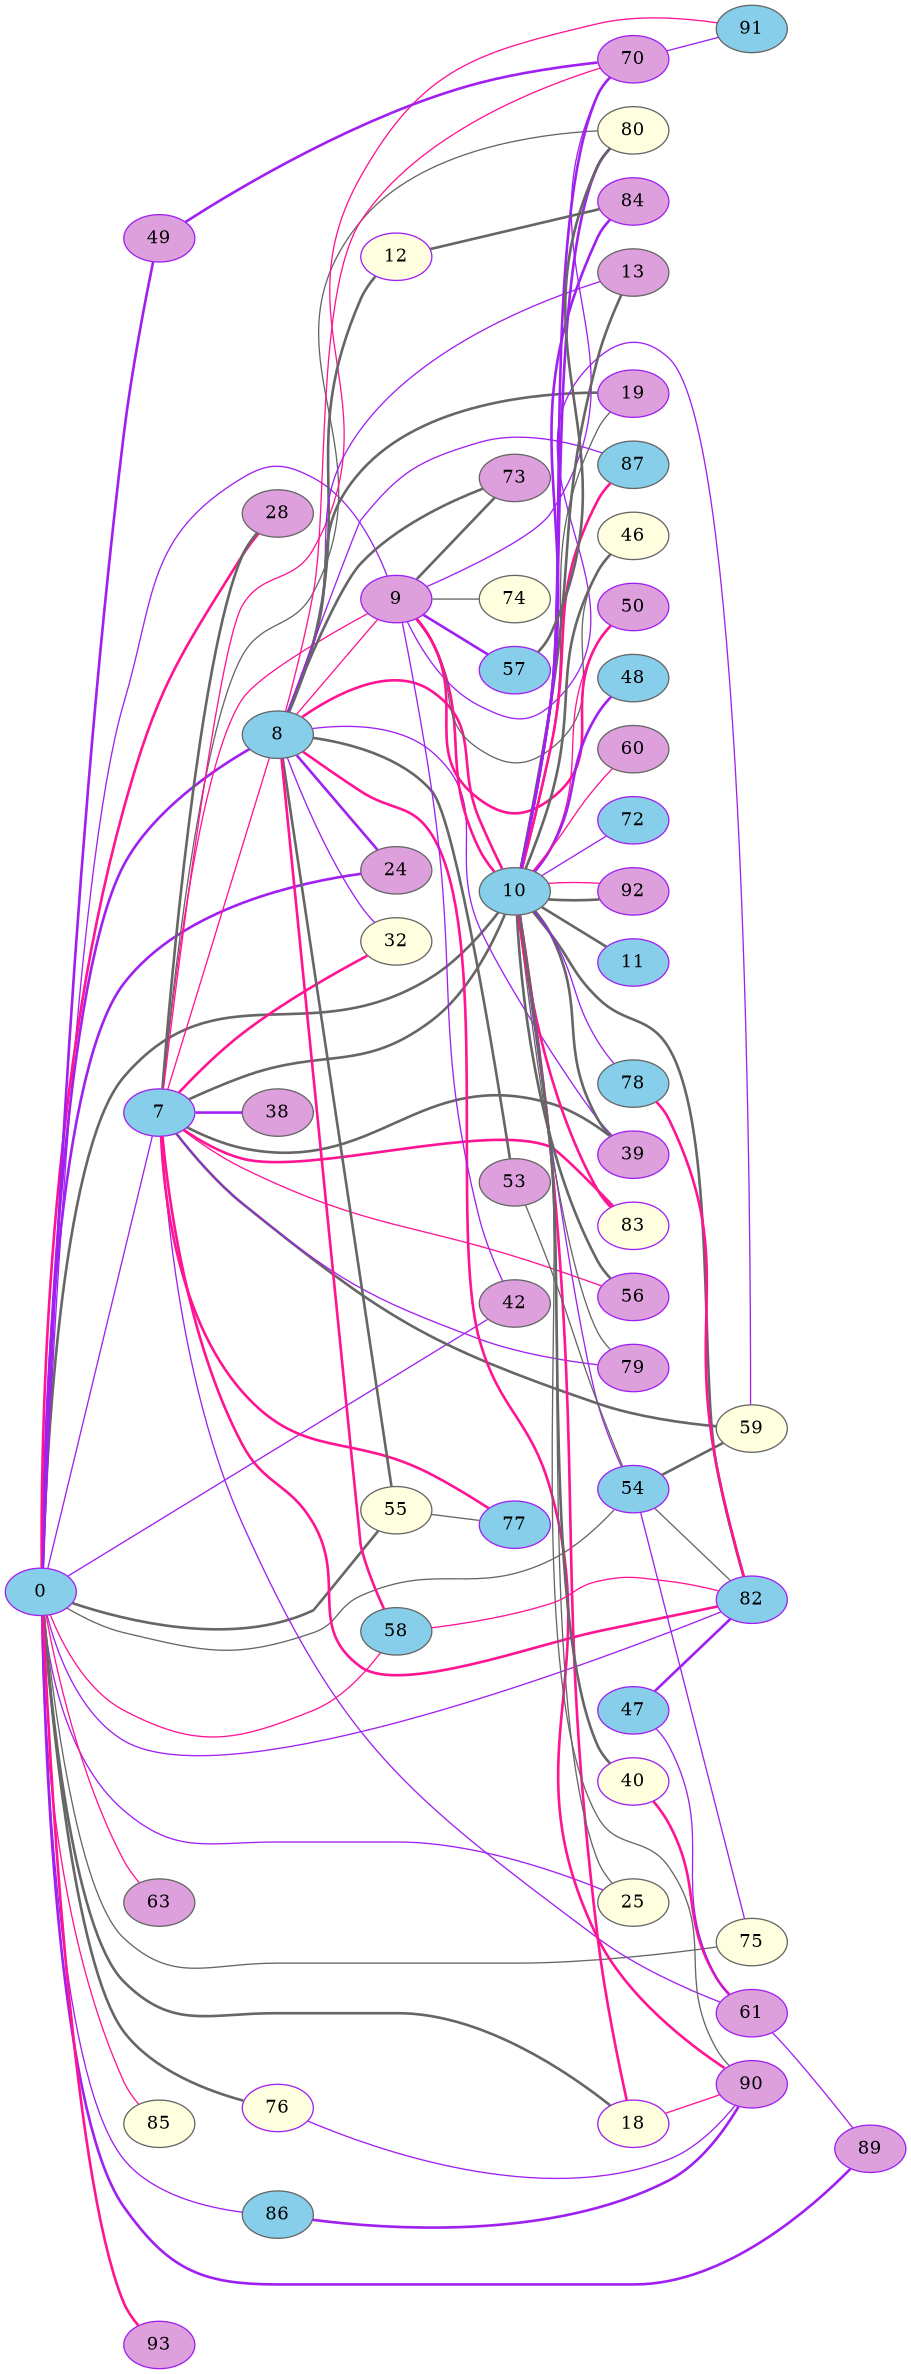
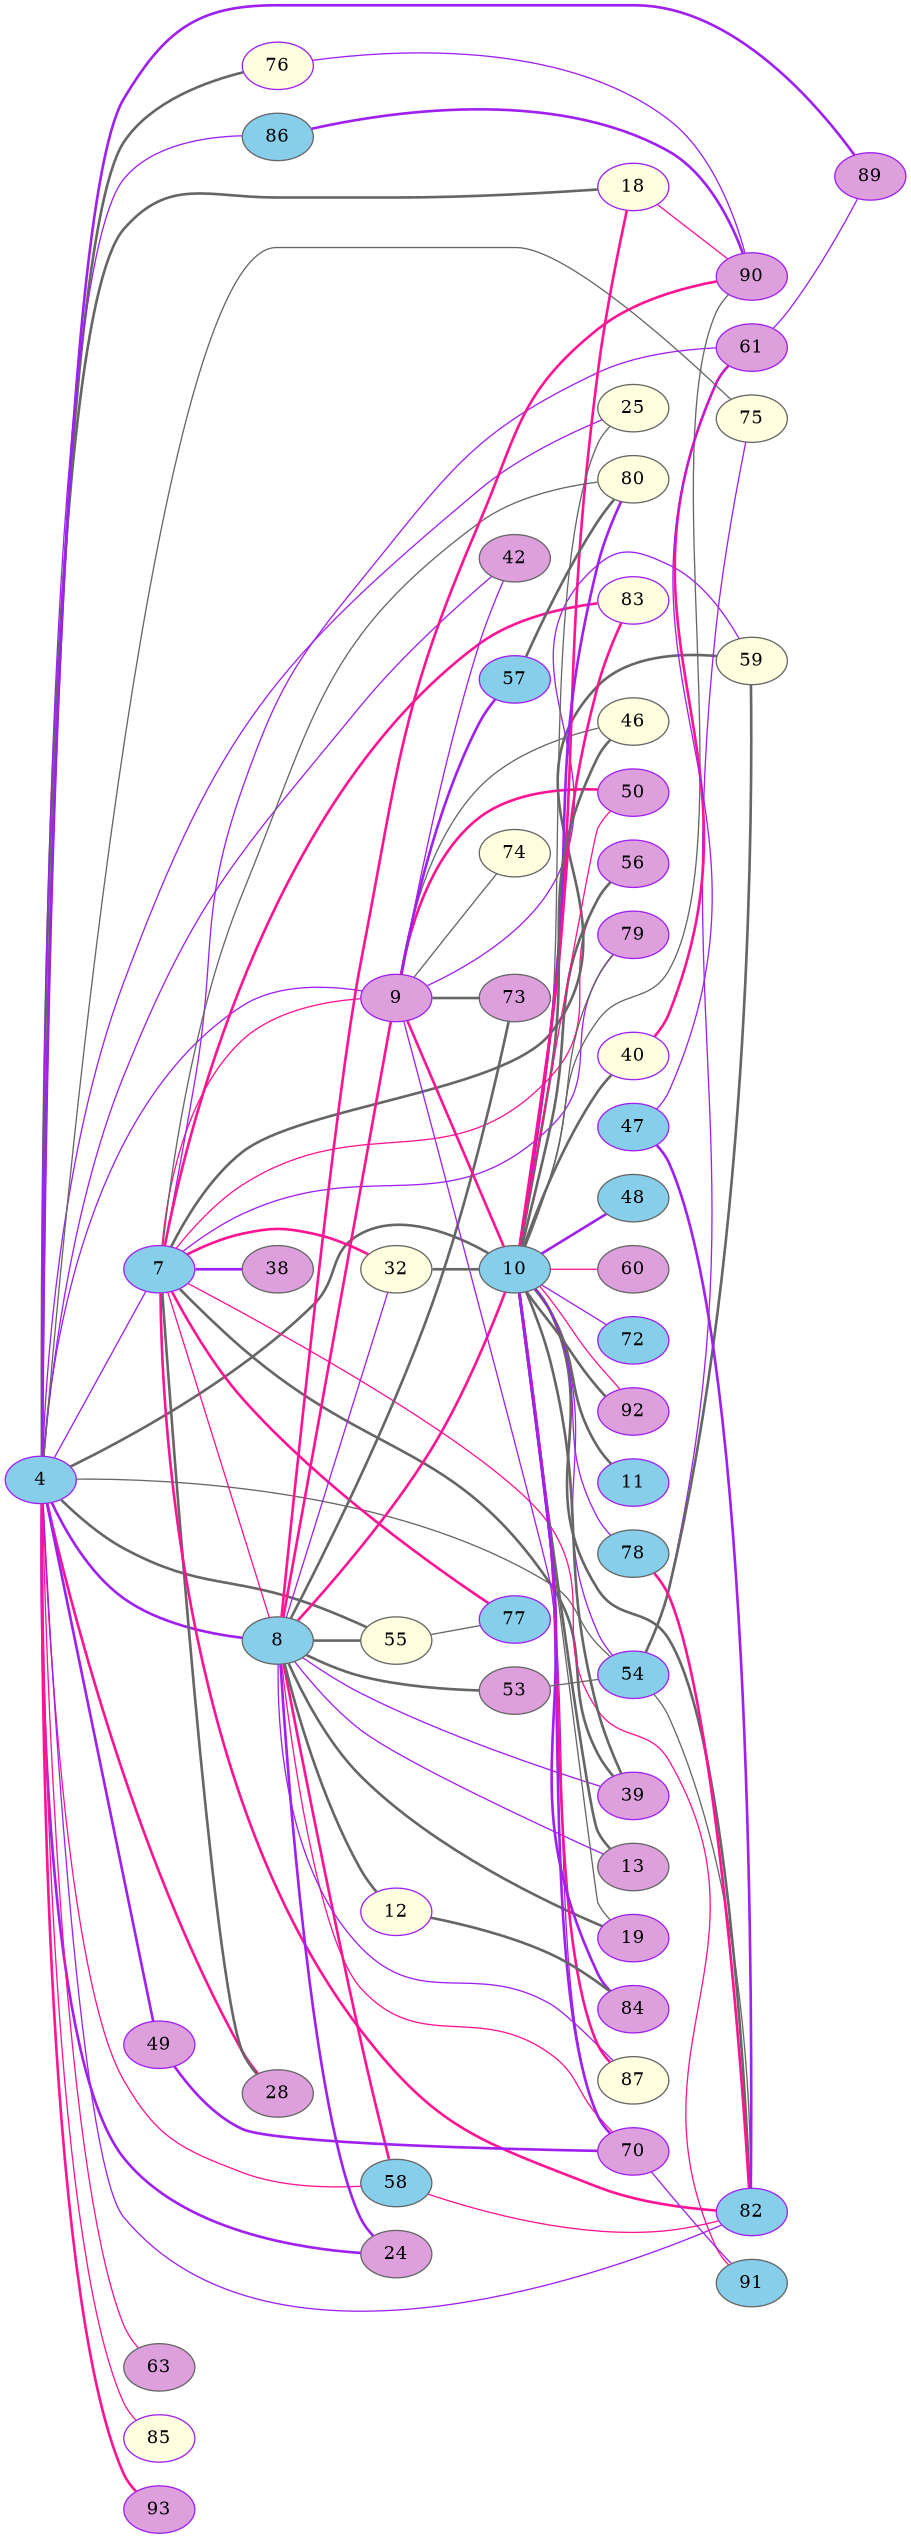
  graph {
    rankdir=LR
    node [color=purple fillcolor=plum style=filled]
    edge [color=purple style=bold]
-   4 [fillcolor=skyblue super="+2" label=0]
+   4 [fillcolor=skyblue super="+2"]
    7 [fillcolor=skyblue super="+5"]
    8 [color=gray40 fillcolor=skyblue super="+1"]
    9 [super="+6"]
    10 [color=gray40 fillcolor=skyblue super="+3"]
    18 [fillcolor=lightyellow super="+14"]
    24 [color=gray40]
    25 [color=gray40 fillcolor=lightyellow]
    28 [color=gray40]
    42 [color=gray40]
    49
    54 [fillcolor=skyblue super="+31+41"]
    55 [color=gray40 fillcolor=lightyellow super="+17"]
    58 [color=gray40 fillcolor=skyblue super="+33"]
    63 [color=gray40]
    75 [color=gray40 fillcolor=lightyellow super="+62"]
    76 [fillcolor=lightyellow]
    82 [fillcolor=skyblue super="+37+67+71"]
-   85 [color=gray40 fillcolor=lightyellow]
+   85 [fillcolor=lightyellow]
    86 [color=gray40 fillcolor=skyblue]
    89
    93
    32 [color=gray40 fillcolor=lightyellow]
    38 [color=gray40 super="+15"]
    39 [super="+36"]
    56
    59 [color=gray40 fillcolor=lightyellow super="+51"]
    61 [super="+27"]
    77 [fillcolor=skyblue]
    79
    80 [color=gray40 fillcolor=lightyellow super="+43"]
    83 [fillcolor=lightyellow super="+81"]
    91 [color=gray40 fillcolor=skyblue]
    12 [fillcolor=lightyellow]
    13 [color=gray40]
    19
    53 [color=gray40]
    70 [super="+64"]
    73 [color=gray40]
-   87 [color=gray40 fillcolor=skyblue super="+69"]
+   87 [color=gray40 fillcolor=lightyellow super="+69"]
    90 [super="+65+88"]
    46 [color=gray40 fillcolor=lightyellow]
    50
    57 [fillcolor=skyblue]
    74 [color=gray40 fillcolor=lightyellow]
    11 [fillcolor=skyblue]
    40 [fillcolor=lightyellow]
    48 [color=gray40 fillcolor=skyblue]
    60 [color=gray40]
    72 [fillcolor=skyblue super="+26+52"]
    78 [color=gray40 fillcolor=skyblue]
    84
    92
    47 [fillcolor=skyblue]
    4 -- 7 [style=solid weight=4]
    4 -- 8 [weight=4]
    4 -- 9 [style=solid weight=4]
    4 -- 10 [color=gray40 weight=4]
    4 -- 18 [color=gray40]
    4 -- 24
    4 -- 25 [style=solid]
    4 -- 28 [color=deeppink]
    4 -- 42 [style=solid]
    4 -- 49
    4 -- 54 [color=gray40 style=solid]
    4 -- 55 [color=gray40]
    4 -- 58 [color=deeppink style=solid weight=2]
    4 -- 63 [color=deeppink style=solid weight=2]
    4 -- 75 [color=gray40 style=solid weight=2]
    4 -- 76 [color=gray40]
    4 -- 82 [style=solid weight=2]
    4 -- 85 [color=deeppink style=solid weight=2]
    4 -- 86 [style=solid]
    4 -- 89
    4 -- 93 [color=deeppink weight=2]
    7 -- 8 [color=deeppink style=solid weight=4]
    7 -- 9 [color=deeppink style=solid weight=4]
-   7 -- 10 [color=gray40 weight=4]
+   32 -- 10 [color=gray40 weight=4]
    7 -- 28 [color=gray40]
    7 -- 82 [color=deeppink weight=4]
    7 -- 32 [color=deeppink]
    7 -- 38 [weight=3]
    7 -- 39 [color=gray40]
    7 -- 56 [color=deeppink style=solid]
    7 -- 59 [color=gray40 weight=2]
    7 -- 61 [style=solid weight=3]
    7 -- 77 [color=deeppink]
    7 -- 79 [style=solid]
    7 -- 80 [color=gray40 style=solid weight=2]
    7 -- 83 [color=deeppink]
    7 -- 91 [color=deeppink style=solid]
-   8 -- 9 [color=deeppink style=solid weight=4]
+   8 -- 9 [color=deeppink weight=4]
    8 -- 10 [color=deeppink weight=4]
    8 -- 24
    8 -- 55 [color=gray40 weight=2]
    8 -- 58 [color=deeppink weight=2]
    8 -- 32 [style=solid]
    8 -- 39 [style=solid]
    8 -- 12 [color=gray40 weight=2]
    8 -- 13 [style=solid]
    8 -- 19 [color=gray40]
    8 -- 53 [color=gray40]
    8 -- 70 [color=deeppink style=solid weight=3]
    8 -- 73 [color=gray40]
    8 -- 87 [style=solid weight=2]
    8 -- 90 [color=deeppink weight=3]
    9 -- 10 [color=deeppink weight=4]
    9 -- 42 [style=solid]
    9 -- 59 [style=solid]
    9 -- 70 [style=solid]
    9 -- 73 [color=gray40]
    9 -- 46 [color=gray40 style=solid]
    9 -- 50 [color=deeppink]
    9 -- 57
    9 -- 74 [color=gray40 style=solid weight=2]
    10 -- 18 [color=deeppink weight=2]
    10 -- 25 [color=gray40 style=solid]
    10 -- 54 [style=solid weight=3]
    10 -- 82 [color=gray40]
    10 -- 39 [color=gray40]
    10 -- 56 [color=gray40]
    10 -- 79 [color=gray40 style=solid]
    10 -- 80
    10 -- 83 [color=deeppink weight=2]
    10 -- 13 [color=gray40]
    10 -- 19 [color=gray40 style=solid]
    10 -- 70 [weight=2]
    10 -- 87 [color=deeppink]
    10 -- 90 [color=gray40 style=solid]
    10 -- 46 [color=gray40]
    10 -- 50 [color=deeppink style=solid]
    10 -- 11 [color=gray40]
    10 -- 40 [color=gray40]
    10 -- 48 [weight=2]
    10 -- 60 [color=deeppink style=solid weight=2]
    10 -- 72 [style=solid weight=3]
    10 -- 78 [style=solid]
    10 -- 84
    10 -- 92 [color=gray40]
    10 -- 92 [color=deeppink style=solid]
    18 -- 90 [color=deeppink style=solid]
    49 -- 70
    54 -- 75 [style=solid]
    54 -- 82 [color=gray40 style=solid]
    54 -- 59 [color=gray40]
    55 -- 77 [color=gray40 style=solid]
    58 -- 82 [color=deeppink style=solid]
    76 -- 90 [style=solid]
    86 -- 90
    61 -- 89 [style=solid]
    12 -- 84 [color=gray40]
    53 -- 54 [color=gray40 style=solid]
    70 -- 91 [style=solid]
    57 -- 80 [color=gray40]
    40 -- 61 [color=deeppink]
    78 -- 82 [color=deeppink]
    47 -- 82
    47 -- 61 [style=solid]
  }
